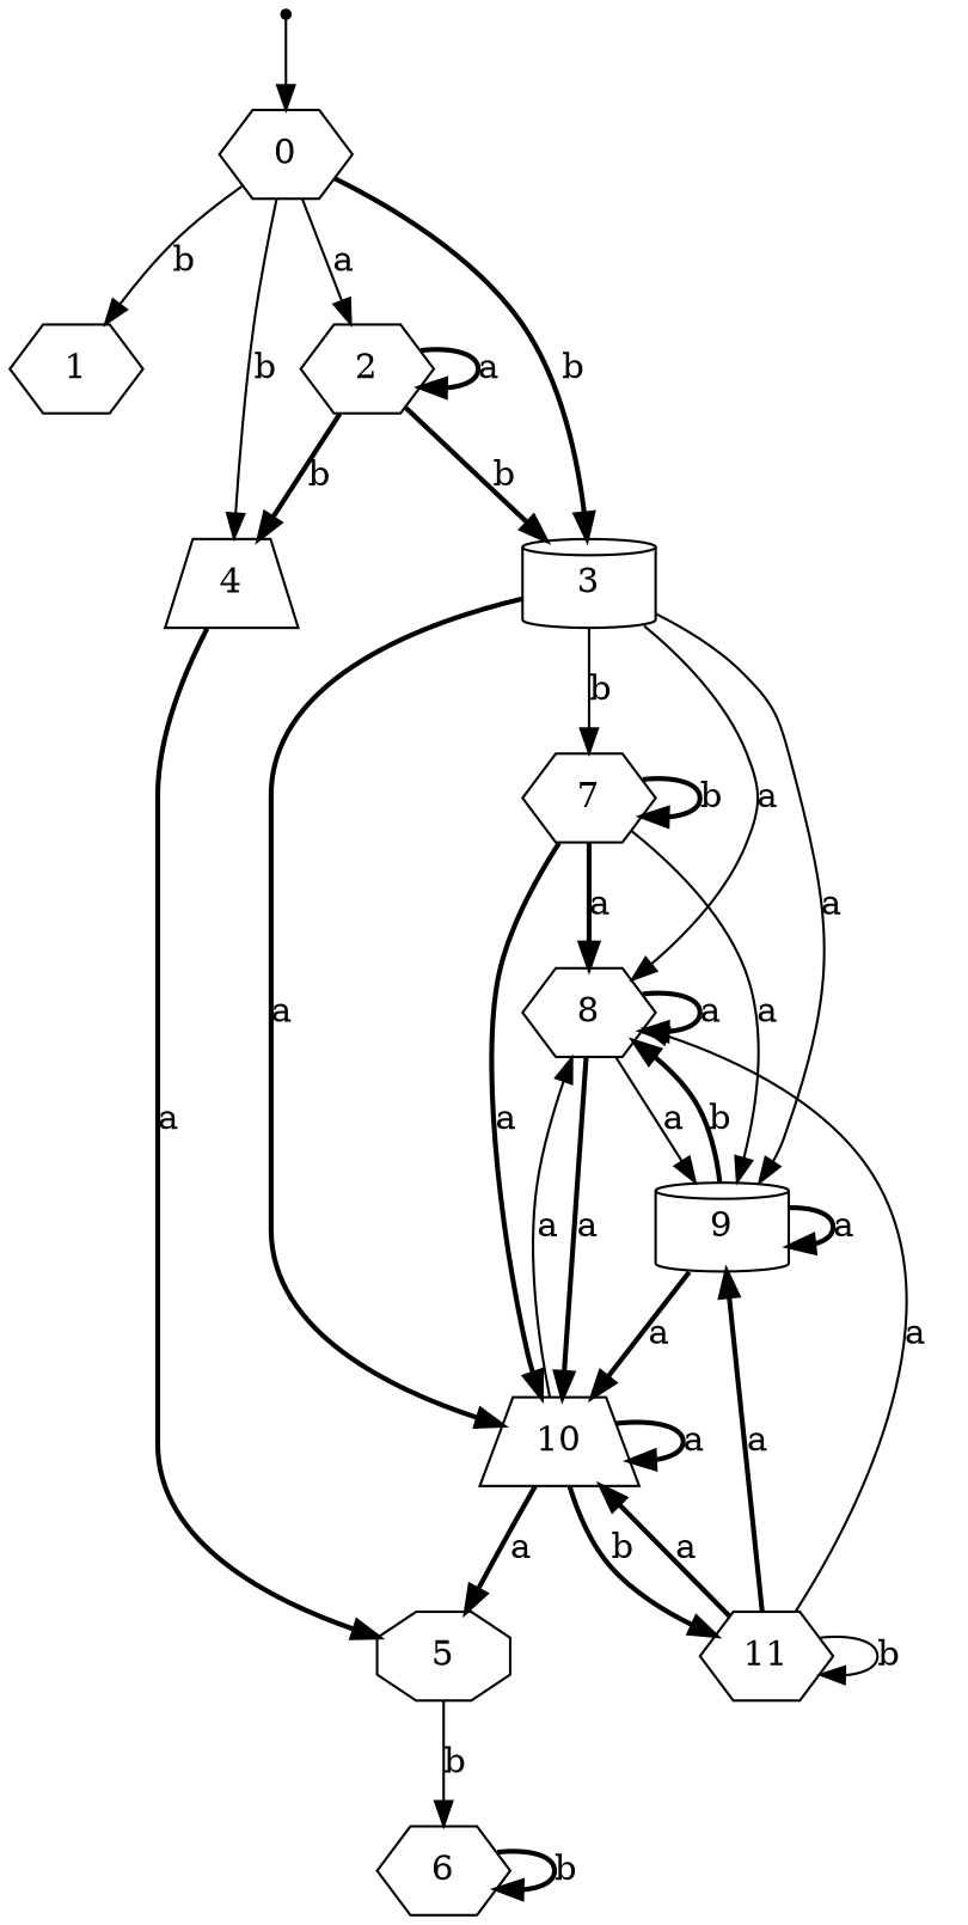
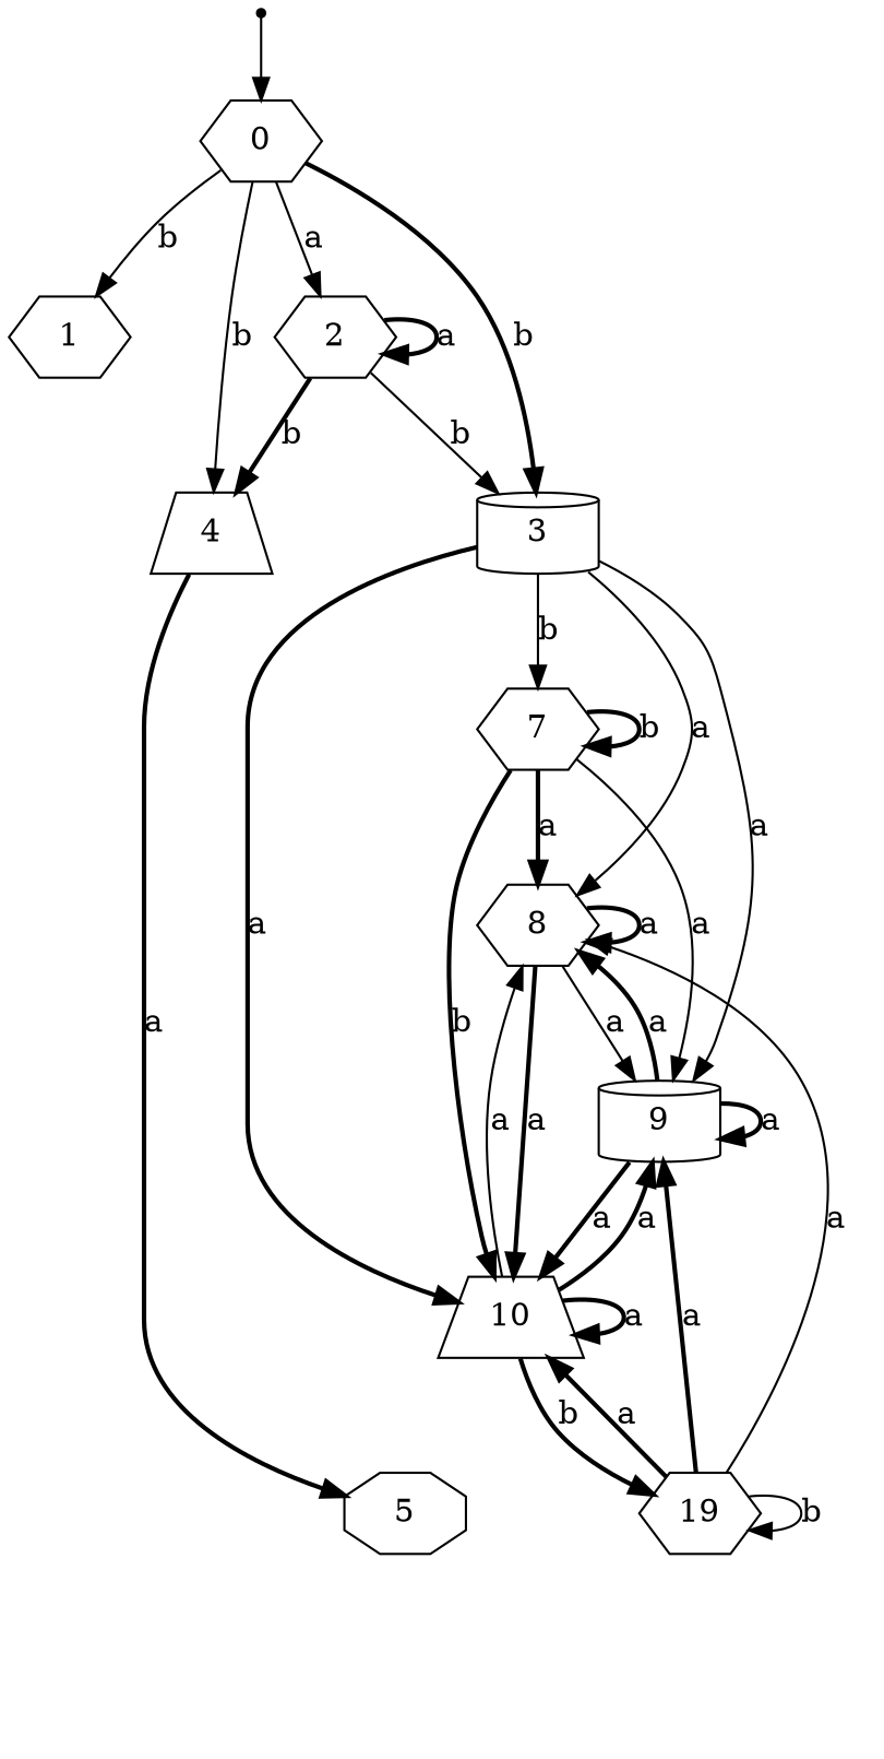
  digraph {
    rankdir=TB
    node [shape=hexagon]
    edge [style=bold]
    dummy0 [shape=point]
    0
    1
    2
    3 [shape=cylinder]
    4 [shape=trapezium]
    7
    8
    9 [shape=cylinder]
    10 [shape=trapezium]
    5 [shape=octagon]
-   11
-   6
+   11 [label=19]
    dummy0 -> 0 [style=solid]
    0 -> 1 [label=b style=solid]
    0 -> 2 [label=a style=solid]
    0 -> 3 [label=b]
    0 -> 4 [label=b style=solid]
    2 -> 2 [label=a]
-   2 -> 3 [label=b]
+   2 -> 3 [label=b style=solid]
    2 -> 4 [label=b]
    3 -> 7 [label=b style=solid]
    3 -> 8 [label=a style=solid]
    3 -> 9 [label=a style=solid]
    3 -> 10 [label=a]
    4 -> 5 [label=a]
    7 -> 7 [label=b]
    7 -> 8 [label=a]
    7 -> 9 [label=a style=solid]
-   7 -> 10 [label=a]
+   7 -> 10 [label=b]
    8 -> 8 [label=a]
    8 -> 9 [label=a style=solid]
    8 -> 10 [label=a]
-   9 -> 8 [label=b]
+   9 -> 8 [label=a]
    9 -> 9 [label=a]
    9 -> 10 [label=a]
    10 -> 8 [label=a style=solid]
-   10 -> 5 [label=a]
+   10 -> 9 [label=a]
    10 -> 10 [label=a]
    10 -> 11 [label=b]
-   5 -> 6 [label=b style=solid]
    11 -> 8 [label=a style=solid]
    11 -> 9 [label=a]
    11 -> 10 [label=a]
    11 -> 11 [label=b style=solid]
-   6 -> 6 [label=b]
  }
